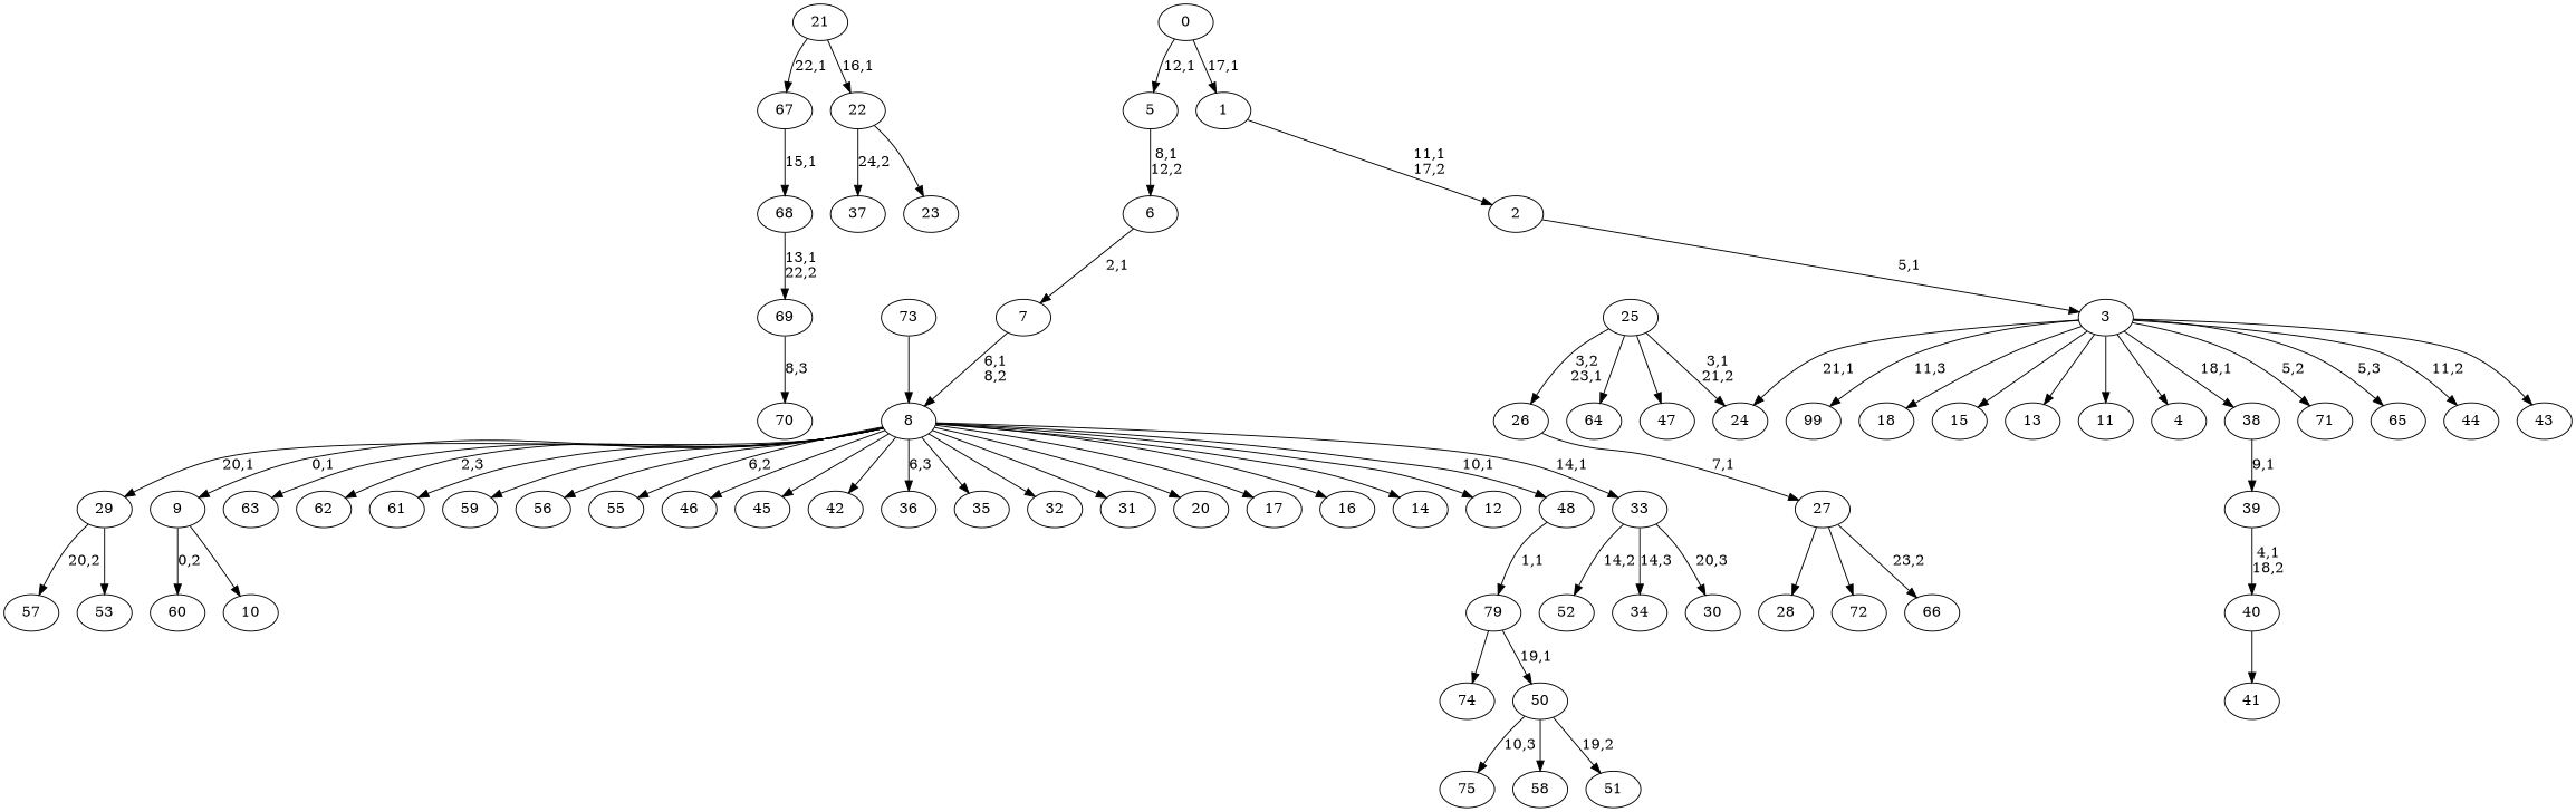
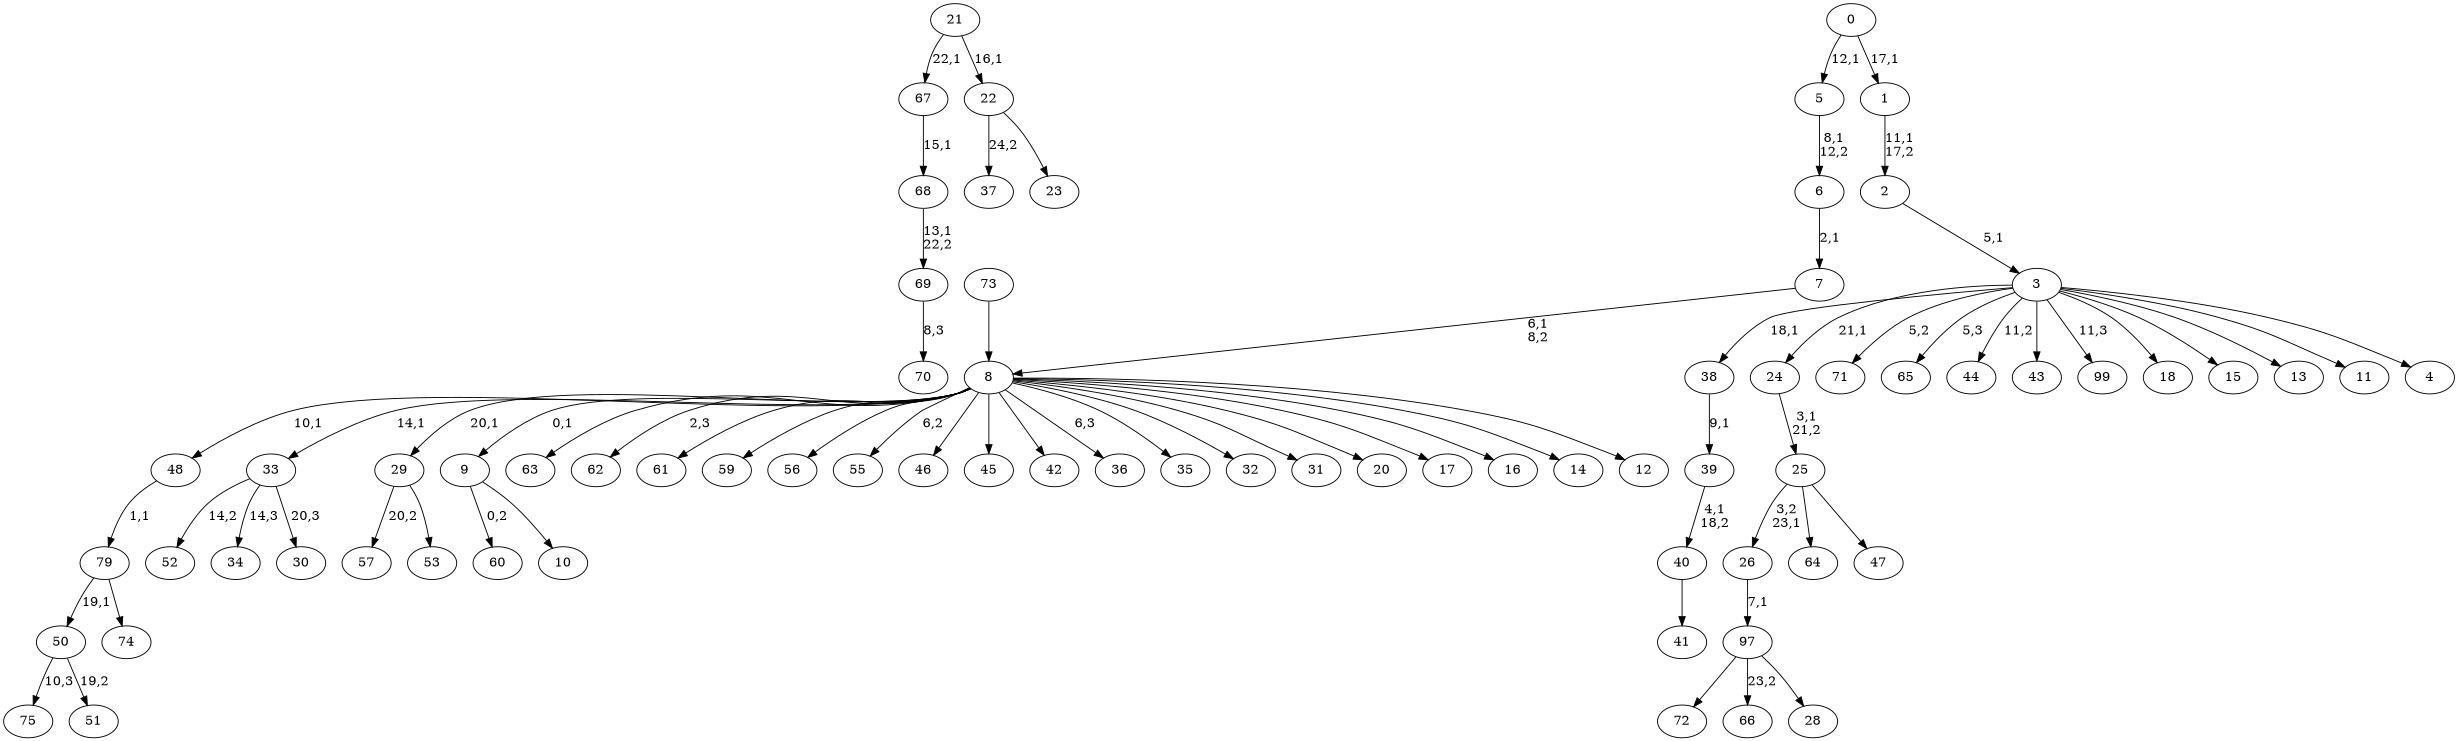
  digraph {
    69
    70
    68
    67
    50
    75
-   58
    51
    n9 [label=79]
    74
    48
    40
    41
    39
    38
    33
    52
    34
    30
    29
    57
    53
-   27
+   27 [label=97]
    72
    66
    28
    26
    25
    64
    47
    24
    22
    37
    23
    21
    9
    60
    10
    8
    63
    62
    61
    59
    56
    55
    46
    45
    42
    36
    35
    32
    31
    20
    17
    16
    14
    12
    73
    7
    6
    5
    3
    71
    65
    44
    43
    n67 [label=99]
    18
    15
    13
    11
    4
    2
    1
    0
    69 -> 70 [label="8,3"]
    68 -> 69 [label="13,1\n22,2"]
    67 -> 68 [label="15,1"]
    50 -> 75 [label="10,3"]
-   50 -> 58
    50 -> 51 [label="19,2"]
    n9 -> 50 [label="19,1"]
    n9 -> 74
    48 -> n9 [label="1,1"]
    40 -> 41
    39 -> 40 [label="4,1\n18,2"]
    38 -> 39 [label="9,1"]
    33 -> 52 [label="14,2"]
    33 -> 34 [label="14,3"]
    33 -> 30 [label="20,3"]
    29 -> 57 [label="20,2"]
    29 -> 53
    27 -> 72
    27 -> 66 [label="23,2"]
    27 -> 28
    26 -> 27 [label="7,1"]
    25 -> 26 [label="3,2\n23,1"]
    25 -> 64
    25 -> 47
-   25 -> 24 [label="3,1\n21,2"]
+   24 -> 25 [label="3,1\n21,2"]
    22 -> 37 [label="24,2"]
    22 -> 23
    21 -> 67 [label="22,1"]
    21 -> 22 [label="16,1"]
    9 -> 60 [label="0,2"]
    9 -> 10
    8 -> 48 [label="10,1"]
    8 -> 33 [label="14,1"]
    8 -> 29 [label="20,1"]
    8 -> 9 [label="0,1"]
    8 -> 63
    8 -> 62 [label="2,3"]
    8 -> 61
    8 -> 59
    8 -> 56
    8 -> 55 [label="6,2"]
    8 -> 46
    8 -> 45
    8 -> 42
    8 -> 36 [label="6,3"]
    8 -> 35
    8 -> 32
    8 -> 31
    8 -> 20
    8 -> 17
    8 -> 16
    8 -> 14
    8 -> 12
    73 -> 8
    7 -> 8 [label="6,1\n8,2"]
    6 -> 7 [label="2,1"]
    5 -> 6 [label="8,1\n12,2"]
    3 -> 38 [label="18,1"]
    3 -> 24 [label="21,1"]
    3 -> 71 [label="5,2"]
    3 -> 65 [label="5,3"]
    3 -> 44 [label="11,2"]
    3 -> 43
    3 -> n67 [label="11,3"]
    3 -> 18
    3 -> 15
    3 -> 13
    3 -> 11
    3 -> 4
    2 -> 3 [label="5,1"]
    1 -> 2 [label="11,1\n17,2"]
    0 -> 5 [label="12,1"]
    0 -> 1 [label="17,1"]
  }
